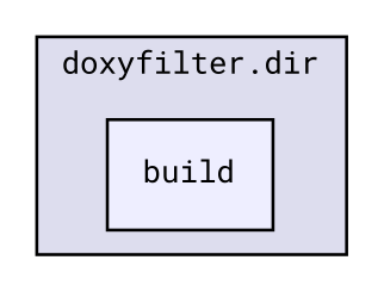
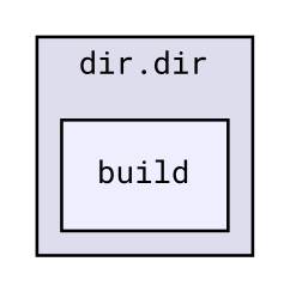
  digraph {
    compound=true
    fontname="Roboto Mono"
    n1 [fillcolor="#eeeeff" fontname="Roboto Mono" fontsize=10 label=build pencolor=black shape=box style=filled]
    subgraph cluster_1 {
      bgcolor="#ddddee"
      fontsize=10
-     label="doxyfilter.dir"
+     label="dir.dir"
      pencolor=black
      n1
    }
  }
